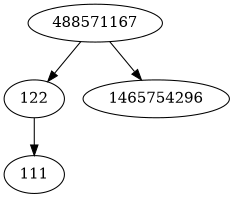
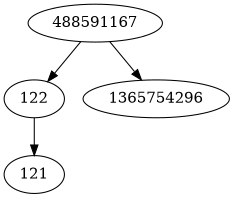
  strict digraph {
    122
-   121 [label=111]
-   488591167 [label=488571167]
-   1465754296
+   121
+   488591167
+   1465754296 [label=1365754296]
    122 -> 121
    488591167 -> 122
    488591167 -> 1465754296
  }
